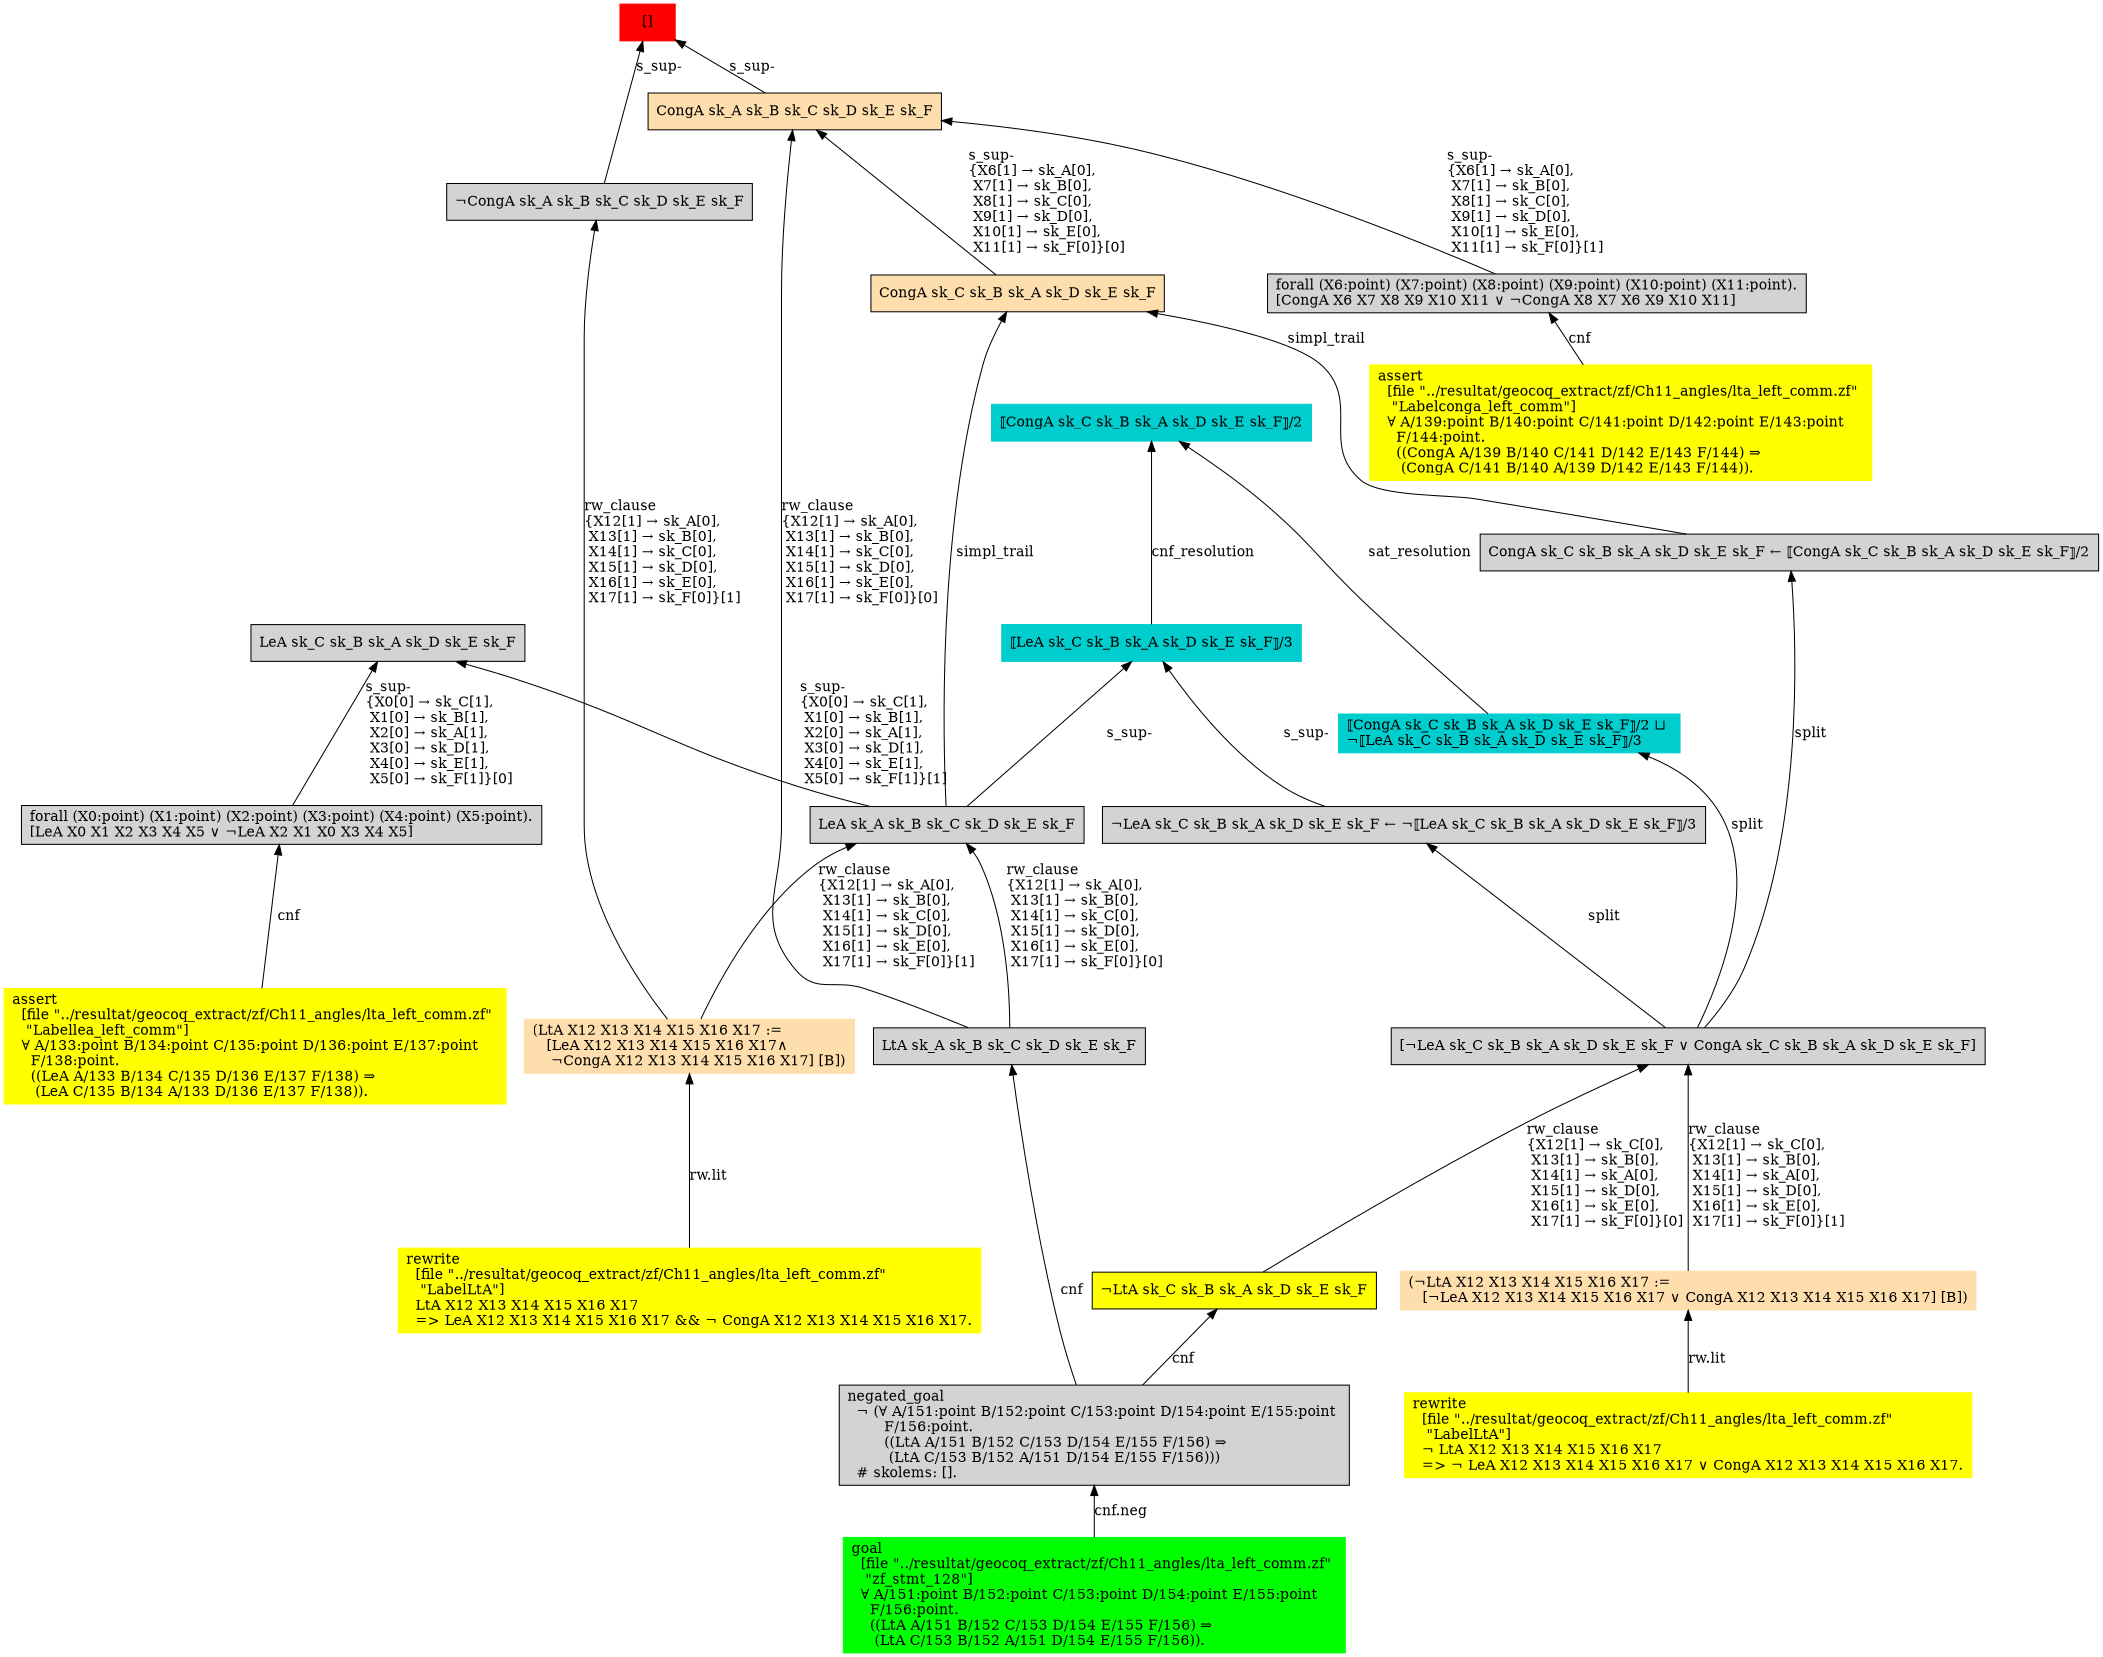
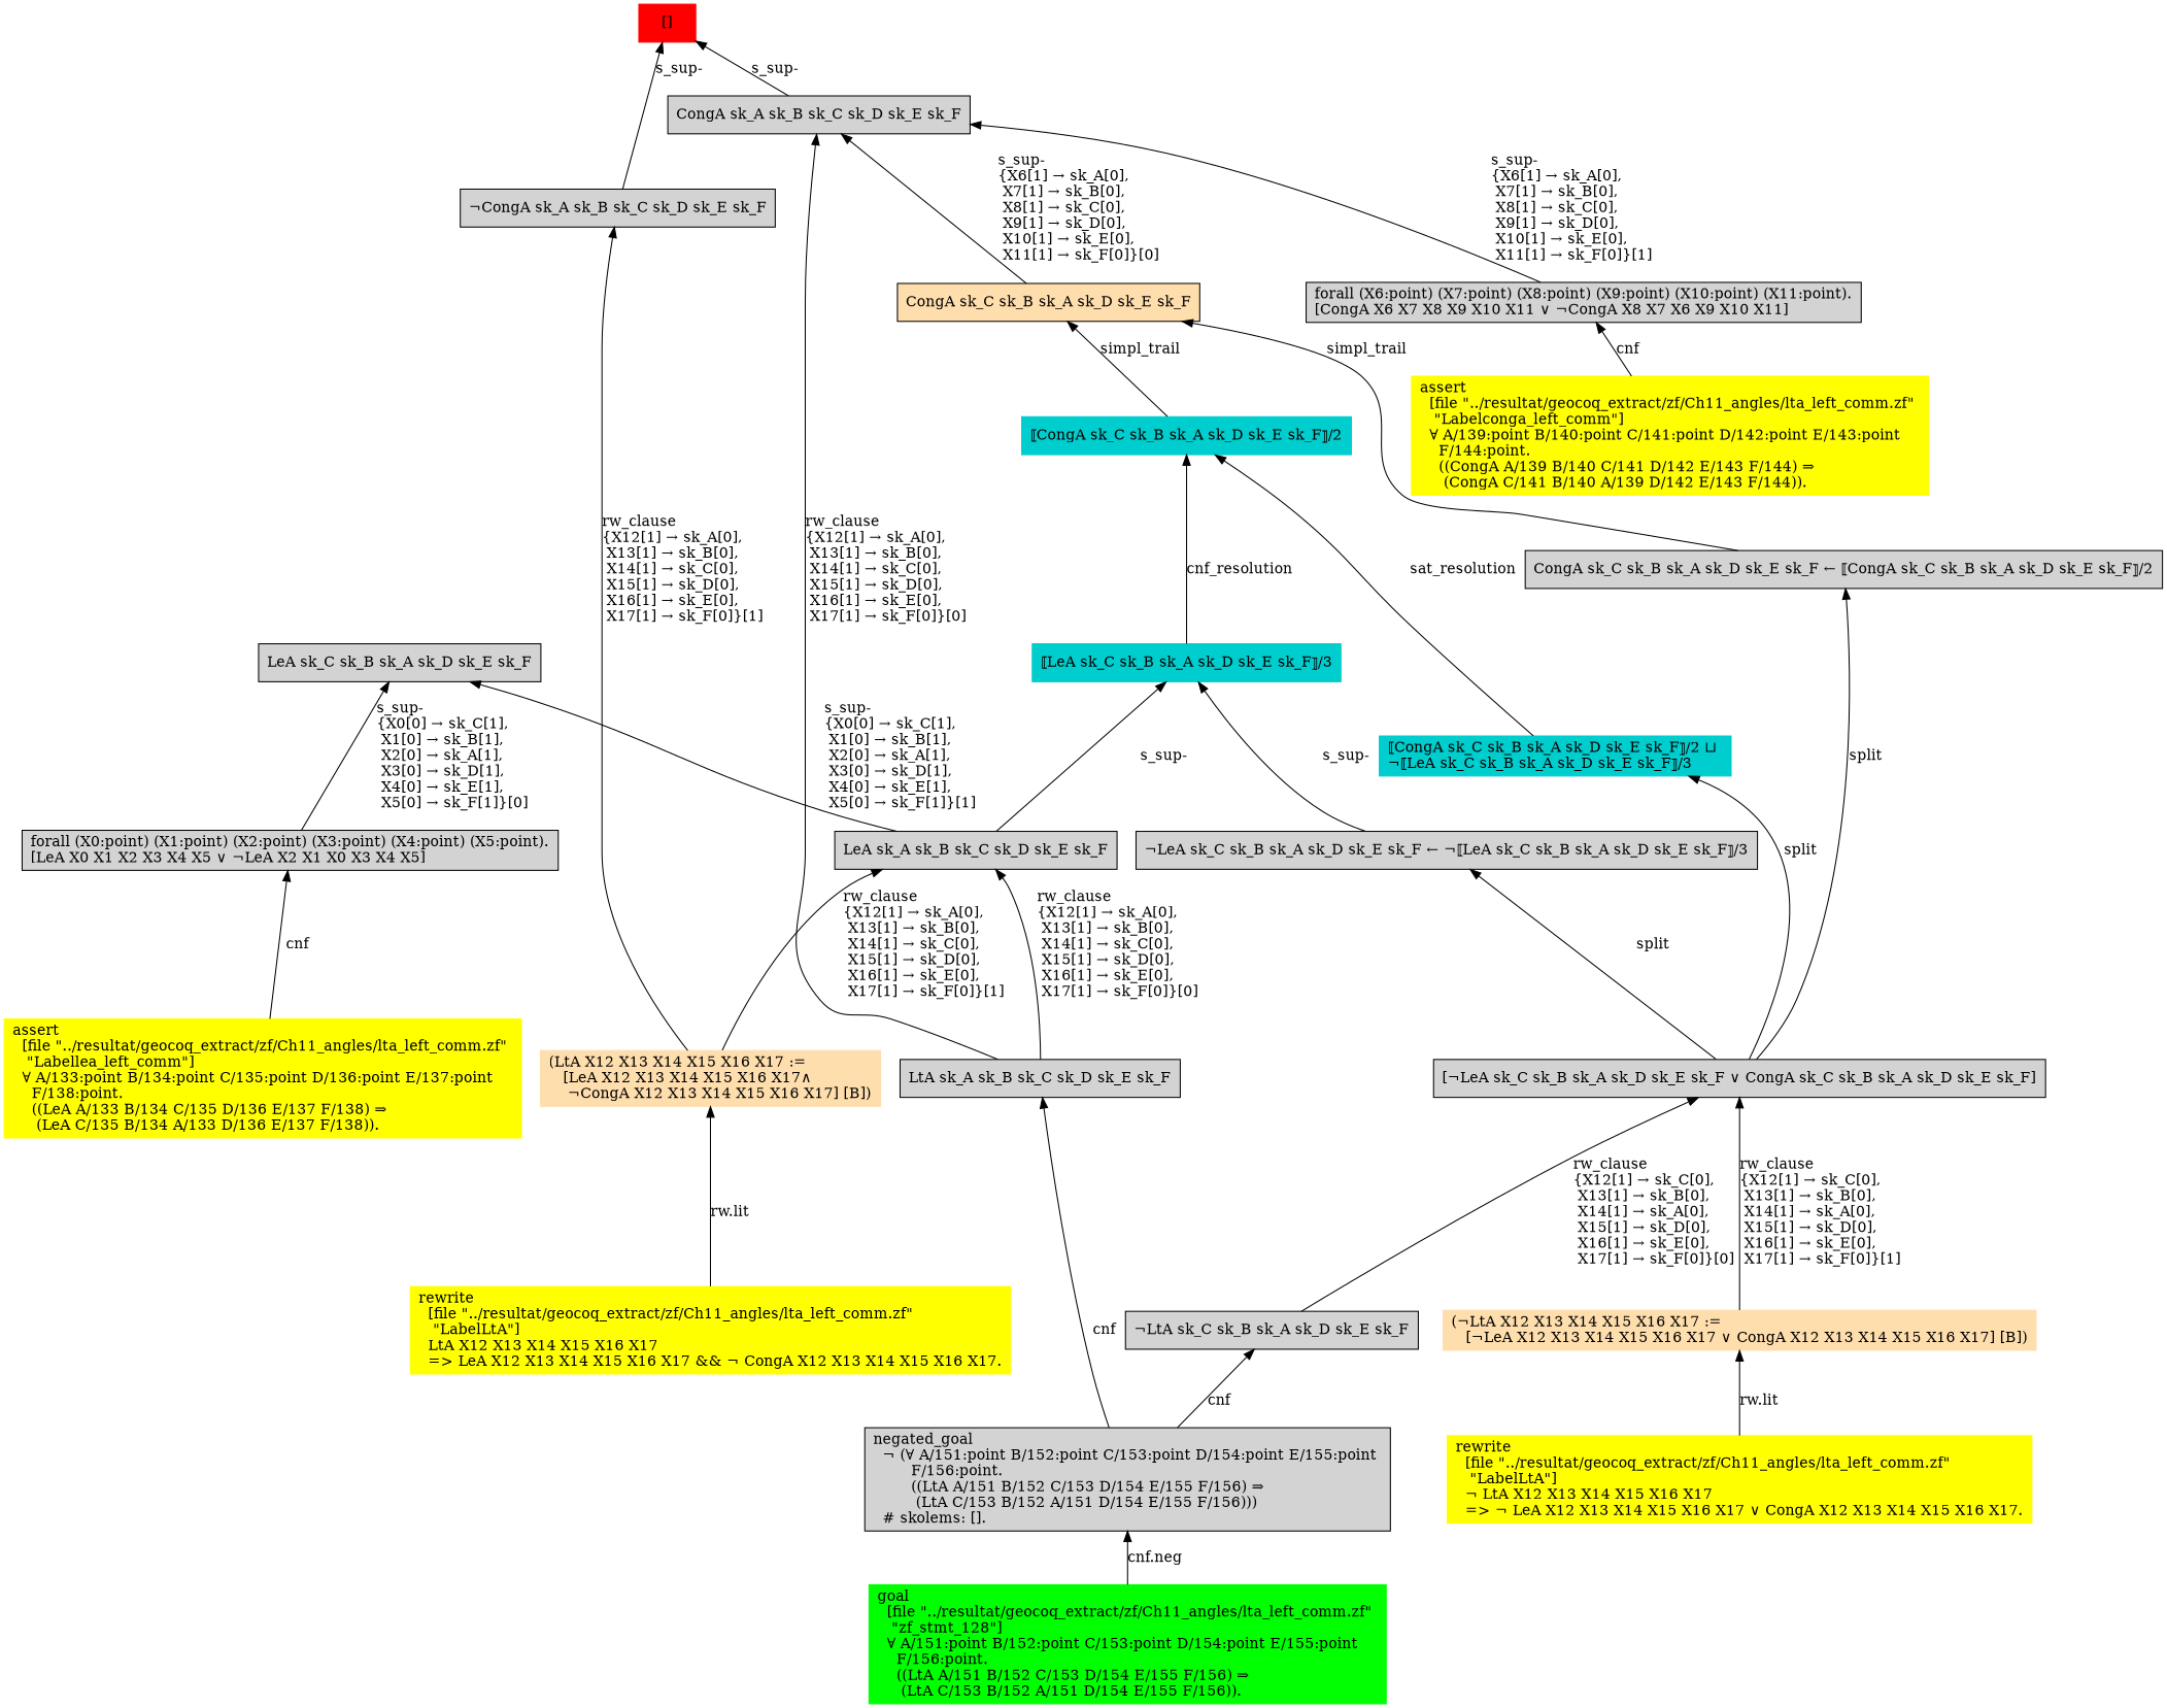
  digraph {
    node [shape=box style=filled]
    edge [dir=back]
    n1 [color=red label="[]"]
    n2 [label="¬CongA sk_A sk_B sk_C sk_D sk_E sk_F\l"]
-   n3 [label="CongA sk_A sk_B sk_C sk_D sk_E sk_F\l" fillcolor=navajowhite]
+   n3 [label="CongA sk_A sk_B sk_C sk_D sk_E sk_F\l"]
    n4 [color=navajowhite label="(LtA X12 X13 X14 X15 X16 X17 :=\l   [LeA X12 X13 X14 X15 X16 X17∧\l    ¬CongA X12 X13 X14 X15 X16 X17] [B])\l"]
    n5 [label="LtA sk_A sk_B sk_C sk_D sk_E sk_F\l"]
    n6 [label="forall (X6:point) (X7:point) (X8:point) (X9:point) (X10:point) (X11:point).\l[CongA X6 X7 X8 X9 X10 X11 ∨ ¬CongA X8 X7 X6 X9 X10 X11]\l"]
    n7 [fillcolor=navajowhite label="CongA sk_C sk_B sk_A sk_D sk_E sk_F\l"]
    n8 [color=yellow label="rewrite\l  [file \"../resultat/geocoq_extract/zf/Ch11_angles/lta_left_comm.zf\" \l   \"LabelLtA\"]\l  LtA X12 X13 X14 X15 X16 X17\l  =\> LeA X12 X13 X14 X15 X16 X17 && ¬ CongA X12 X13 X14 X15 X16 X17.\l"]
    n9 [label="negated_goal\l  ¬ (∀ A/151:point B/152:point C/153:point D/154:point E/155:point \l        F/156:point.\l        ((LtA A/151 B/152 C/153 D/154 E/155 F/156) ⇒\l         (LtA C/153 B/152 A/151 D/154 E/155 F/156)))\l  # skolems: [].\l"]
    n10 [color=green label="goal\l  [file \"../resultat/geocoq_extract/zf/Ch11_angles/lta_left_comm.zf\" \l   \"zf_stmt_128\"]\l  ∀ A/151:point B/152:point C/153:point D/154:point E/155:point \l    F/156:point.\l    ((LtA A/151 B/152 C/153 D/154 E/155 F/156) ⇒\l     (LtA C/153 B/152 A/151 D/154 E/155 F/156)).\l"]
    n11 [color=yellow label="assert\l  [file \"../resultat/geocoq_extract/zf/Ch11_angles/lta_left_comm.zf\" \l   \"Labelconga_left_comm\"]\l  ∀ A/139:point B/140:point C/141:point D/142:point E/143:point \l    F/144:point.\l    ((CongA A/139 B/140 C/141 D/142 E/143 F/144) ⇒\l     (CongA C/141 B/140 A/139 D/142 E/143 F/144)).\l"]
    n12 [color=cyan3 label="⟦CongA sk_C sk_B sk_A sk_D sk_E sk_F⟧/2\l"]
    n13 [label="CongA sk_C sk_B sk_A sk_D sk_E sk_F ← ⟦CongA sk_C sk_B sk_A sk_D sk_E sk_F⟧/2\l"]
    n14 [color=cyan3 label="⟦LeA sk_C sk_B sk_A sk_D sk_E sk_F⟧/3\l"]
    n15 [color=cyan3 label="⟦CongA sk_C sk_B sk_A sk_D sk_E sk_F⟧/2 ⊔ \l¬⟦LeA sk_C sk_B sk_A sk_D sk_E sk_F⟧/3\l"]
    n16 [label="[¬LeA sk_C sk_B sk_A sk_D sk_E sk_F ∨ CongA sk_C sk_B sk_A sk_D sk_E sk_F]\l"]
    n17 [label="¬LeA sk_C sk_B sk_A sk_D sk_E sk_F ← ¬⟦LeA sk_C sk_B sk_A sk_D sk_E sk_F⟧/3\l"]
    n18 [label="LeA sk_A sk_B sk_C sk_D sk_E sk_F\l"]
    n19 [label="LeA sk_C sk_B sk_A sk_D sk_E sk_F\l"]
    n20 [label="forall (X0:point) (X1:point) (X2:point) (X3:point) (X4:point) (X5:point).\l[LeA X0 X1 X2 X3 X4 X5 ∨ ¬LeA X2 X1 X0 X3 X4 X5]\l"]
    n21 [color=navajowhite label="(¬LtA X12 X13 X14 X15 X16 X17 :=\l   [¬LeA X12 X13 X14 X15 X16 X17 ∨ CongA X12 X13 X14 X15 X16 X17] [B])\l"]
-   n22 [label="¬LtA sk_C sk_B sk_A sk_D sk_E sk_F\l" fillcolor=yellow]
+   n22 [label="¬LtA sk_C sk_B sk_A sk_D sk_E sk_F\l"]
    n23 [color=yellow label="rewrite\l  [file \"../resultat/geocoq_extract/zf/Ch11_angles/lta_left_comm.zf\" \l   \"LabelLtA\"]\l  ¬ LtA X12 X13 X14 X15 X16 X17\l  =\> ¬ LeA X12 X13 X14 X15 X16 X17 ∨ CongA X12 X13 X14 X15 X16 X17.\l"]
    n24 [color=yellow label="assert\l  [file \"../resultat/geocoq_extract/zf/Ch11_angles/lta_left_comm.zf\" \l   \"Labellea_left_comm\"]\l  ∀ A/133:point B/134:point C/135:point D/136:point E/137:point \l    F/138:point.\l    ((LeA A/133 B/134 C/135 D/136 E/137 F/138) ⇒\l     (LeA C/135 B/134 A/133 D/136 E/137 F/138)).\l"]
    n1 -> n2 [label="s_sup-\l"]
    n1 -> n3 [label="s_sup-\l"]
    n2 -> n4 [label="rw_clause\l\{X12[1] → sk_A[0], \l X13[1] → sk_B[0], \l X14[1] → sk_C[0], \l X15[1] → sk_D[0], \l X16[1] → sk_E[0], \l X17[1] → sk_F[0]\}[1]\l"]
    n3 -> n5 [label="rw_clause\l\{X12[1] → sk_A[0], \l X13[1] → sk_B[0], \l X14[1] → sk_C[0], \l X15[1] → sk_D[0], \l X16[1] → sk_E[0], \l X17[1] → sk_F[0]\}[0]\l"]
    n3 -> n6 [label="s_sup-\l\{X6[1] → sk_A[0], \l X7[1] → sk_B[0], \l X8[1] → sk_C[0], \l X9[1] → sk_D[0], \l X10[1] → sk_E[0], \l X11[1] → sk_F[0]\}[1]\l"]
    n3 -> n7 [label="s_sup-\l\{X6[1] → sk_A[0], \l X7[1] → sk_B[0], \l X8[1] → sk_C[0], \l X9[1] → sk_D[0], \l X10[1] → sk_E[0], \l X11[1] → sk_F[0]\}[0]\l"]
    n4 -> n8 [label="rw.lit"]
    n5 -> n9 [label=cnf]
    n6 -> n11 [label=cnf]
-   n7 -> n18 [label=simpl_trail]
+   n7 -> n12 [label=simpl_trail]
    n7 -> n13 [label=simpl_trail]
    n9 -> n10 [label="cnf.neg"]
    n12 -> n14 [label=cnf_resolution]
    n12 -> n15 [label=sat_resolution]
    n13 -> n16 [label=split]
    n14 -> n17 [label="s_sup-\l"]
    n14 -> n18 [label="s_sup-\l"]
    n15 -> n16 [label=split]
    n16 -> n21 [label="rw_clause\l\{X12[1] → sk_C[0], \l X13[1] → sk_B[0], \l X14[1] → sk_A[0], \l X15[1] → sk_D[0], \l X16[1] → sk_E[0], \l X17[1] → sk_F[0]\}[1]\l"]
    n16 -> n22 [label="rw_clause\l\{X12[1] → sk_C[0], \l X13[1] → sk_B[0], \l X14[1] → sk_A[0], \l X15[1] → sk_D[0], \l X16[1] → sk_E[0], \l X17[1] → sk_F[0]\}[0]\l"]
    n17 -> n16 [label=split]
    n18 -> n4 [label="rw_clause\l\{X12[1] → sk_A[0], \l X13[1] → sk_B[0], \l X14[1] → sk_C[0], \l X15[1] → sk_D[0], \l X16[1] → sk_E[0], \l X17[1] → sk_F[0]\}[1]\l"]
    n18 -> n5 [label="rw_clause\l\{X12[1] → sk_A[0], \l X13[1] → sk_B[0], \l X14[1] → sk_C[0], \l X15[1] → sk_D[0], \l X16[1] → sk_E[0], \l X17[1] → sk_F[0]\}[0]\l"]
    n19 -> n18 [label="s_sup-\l\{X0[0] → sk_C[1], \l X1[0] → sk_B[1], \l X2[0] → sk_A[1], \l X3[0] → sk_D[1], \l X4[0] → sk_E[1], \l X5[0] → sk_F[1]\}[1]\l"]
    n19 -> n20 [label="s_sup-\l\{X0[0] → sk_C[1], \l X1[0] → sk_B[1], \l X2[0] → sk_A[1], \l X3[0] → sk_D[1], \l X4[0] → sk_E[1], \l X5[0] → sk_F[1]\}[0]\l"]
    n20 -> n24 [label=cnf]
    n21 -> n23 [label="rw.lit"]
    n22 -> n9 [label=cnf]
  }
